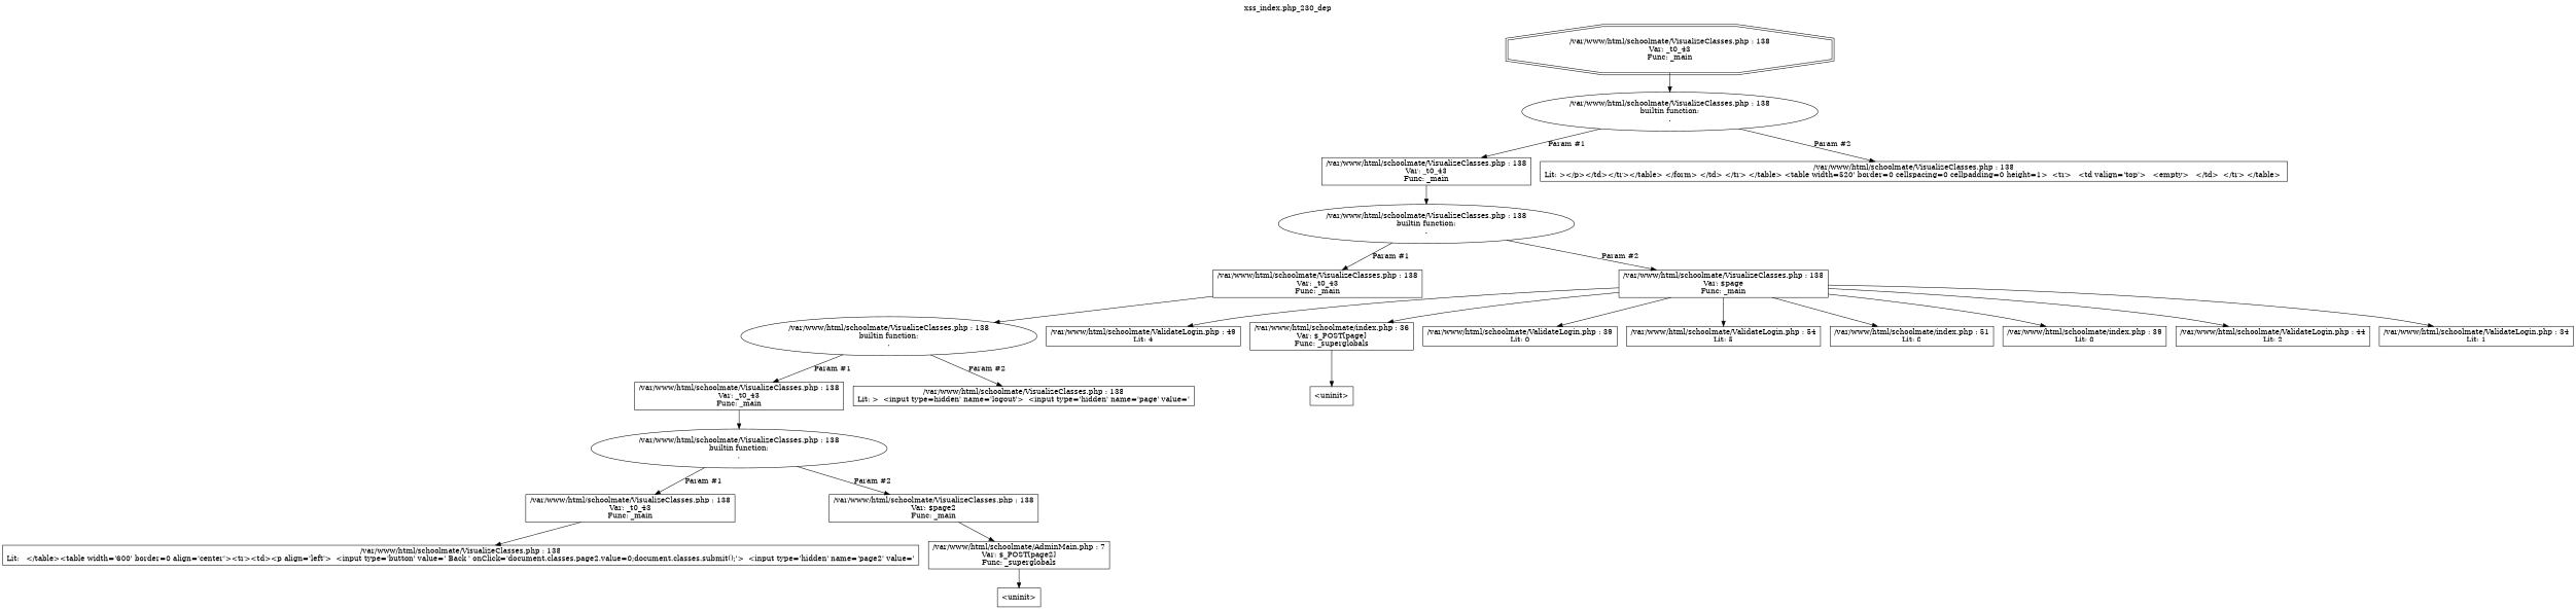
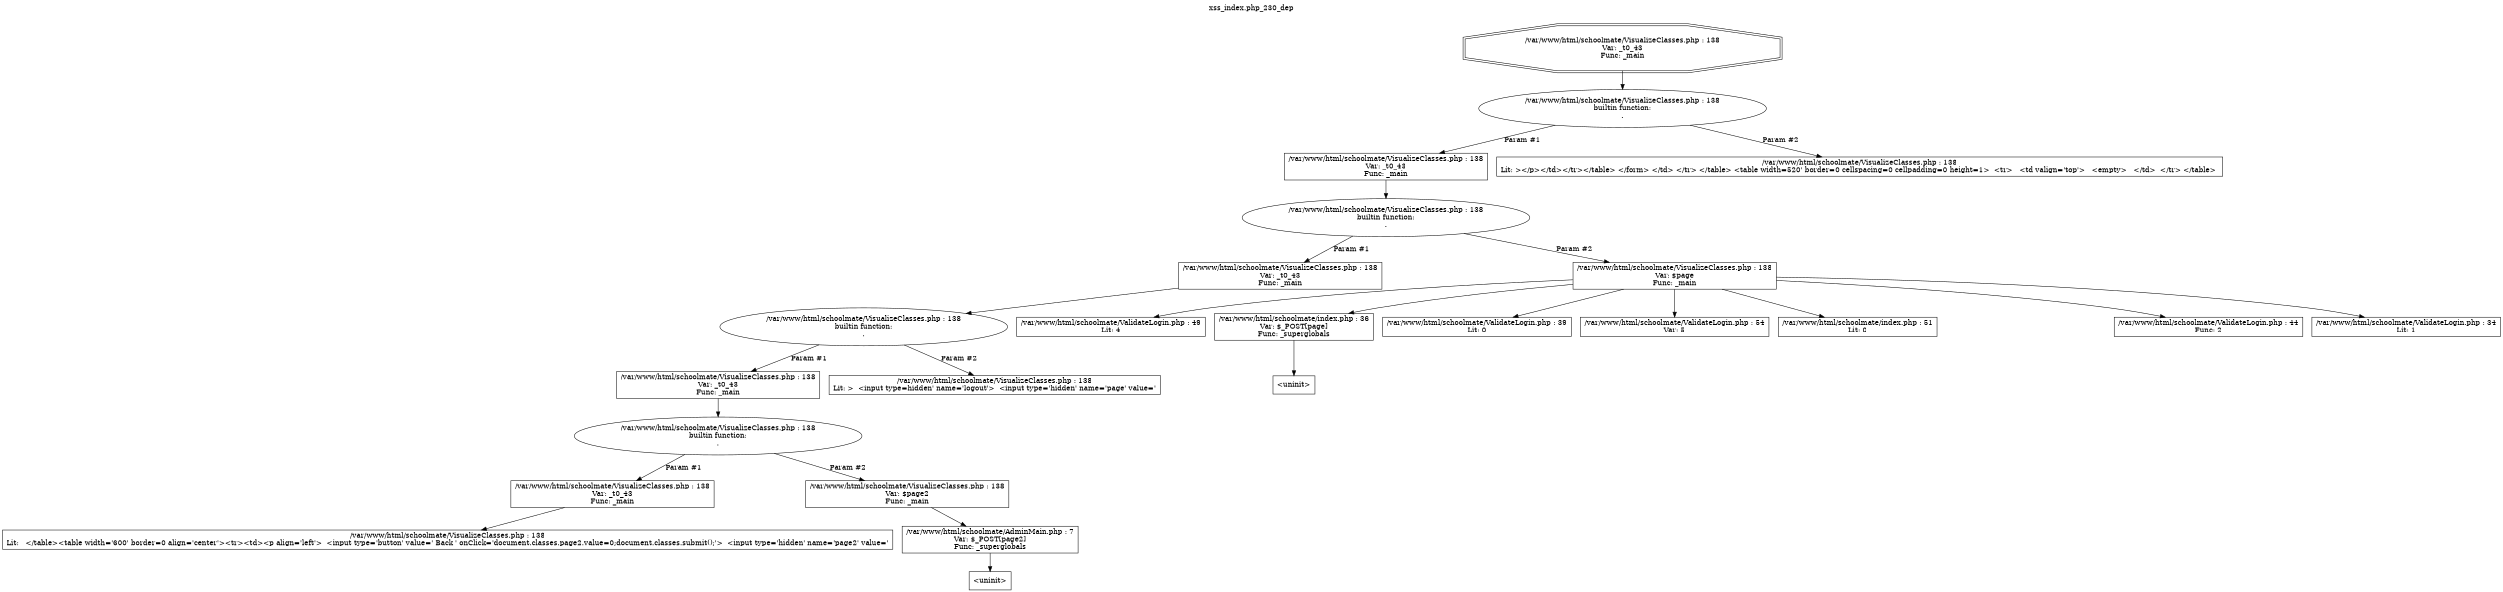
  digraph {
    label="xss_index.php_230_dep"
    labelloc=t
    node [shape=box]
    n1 [label="/var/www/html/schoolmate/VisualizeClasses.php : 138\nVar: _t0_43\nFunc: _main\n" shape=doubleoctagon]
    n2 [label="/var/www/html/schoolmate/VisualizeClasses.php : 138\nbuiltin function:\n.\n" shape=ellipse]
    n3 [label="/var/www/html/schoolmate/VisualizeClasses.php : 138\nVar: _t0_43\nFunc: _main\n"]
    n4 [label="/var/www/html/schoolmate/VisualizeClasses.php : 138\nLit: ></p></td></tr></table> </form> </td> </tr> </table> <table width=520' border=0 cellspacing=0 cellpadding=0 height=1>  <tr>   <td valign='top'>   <empty>   </td>  </tr> </table> \n"]
    n5 [label="/var/www/html/schoolmate/VisualizeClasses.php : 138\nbuiltin function:\n.\n" shape=ellipse]
    n6 [label="/var/www/html/schoolmate/VisualizeClasses.php : 138\nVar: _t0_43\nFunc: _main\n"]
    n7 [label="/var/www/html/schoolmate/VisualizeClasses.php : 138\nVar: $page\nFunc: _main\n"]
    n8 [label="/var/www/html/schoolmate/VisualizeClasses.php : 138\nbuiltin function:\n.\n" shape=ellipse]
    n9 [label="/var/www/html/schoolmate/ValidateLogin.php : 49\nLit: 4\n"]
    n10 [label="/var/www/html/schoolmate/index.php : 36\nVar: $_POST[page]\nFunc: _superglobals\n"]
    n11 [label="/var/www/html/schoolmate/ValidateLogin.php : 39\nLit: 0\n"]
-   n12 [label="/var/www/html/schoolmate/ValidateLogin.php : 54\nLit: 5\n"]
+   n12 [label="/var/www/html/schoolmate/ValidateLogin.php : 54\nVar: 5\n"]
    n13 [label="/var/www/html/schoolmate/index.php : 51\nLit: 0\n"]
-   n14 [label="/var/www/html/schoolmate/index.php : 39\nLit: 0\n"]
-   n15 [label="/var/www/html/schoolmate/ValidateLogin.php : 44\nLit: 2\n"]
+   n15 [label="/var/www/html/schoolmate/ValidateLogin.php : 44\nFunc: 2\n"]
    n16 [label="/var/www/html/schoolmate/ValidateLogin.php : 34\nLit: 1\n"]
    n17 [label="/var/www/html/schoolmate/VisualizeClasses.php : 138\nVar: _t0_43\nFunc: _main\n"]
    n18 [label="/var/www/html/schoolmate/VisualizeClasses.php : 138\nLit: >  <input type=hidden' name='logout'>  <input type='hidden' name='page' value='\n"]
    n19 [label="/var/www/html/schoolmate/VisualizeClasses.php : 138\nbuiltin function:\n.\n" shape=ellipse]
    n20 [label="/var/www/html/schoolmate/VisualizeClasses.php : 138\nVar: _t0_43\nFunc: _main\n"]
    n21 [label="/var/www/html/schoolmate/VisualizeClasses.php : 138\nVar: $page2\nFunc: _main\n"]
    n22 [label="/var/www/html/schoolmate/VisualizeClasses.php : 138\nLit:   </table><table width='600' border=0 align='center'><tr><td><p align='left'>  <input type='button' value=' Back ' onClick='document.classes.page2.value=0;document.classes.submit();'>  <input type='hidden' name='page2' value='\n"]
    n23 [label="/var/www/html/schoolmate/AdminMain.php : 7\nVar: $_POST[page2]\nFunc: _superglobals\n"]
    n24 [label="<uninit>"]
    n25 [label="<uninit>"]
    n1 -> n2
    n2 -> n3 [label="Param #1"]
    n2 -> n4 [label="Param #2"]
    n3 -> n5
    n5 -> n6 [label="Param #1"]
    n5 -> n7 [label="Param #2"]
    n6 -> n8
    n7 -> n9
    n7 -> n10
    n7 -> n11
    n7 -> n12
    n7 -> n13
-   n7 -> n14
    n7 -> n15
    n7 -> n16
    n8 -> n17 [label="Param #1"]
    n8 -> n18 [label="Param #2"]
    n10 -> n25
    n17 -> n19
    n19 -> n20 [label="Param #1"]
    n19 -> n21 [label="Param #2"]
    n20 -> n22
    n21 -> n23
    n23 -> n24
  }
